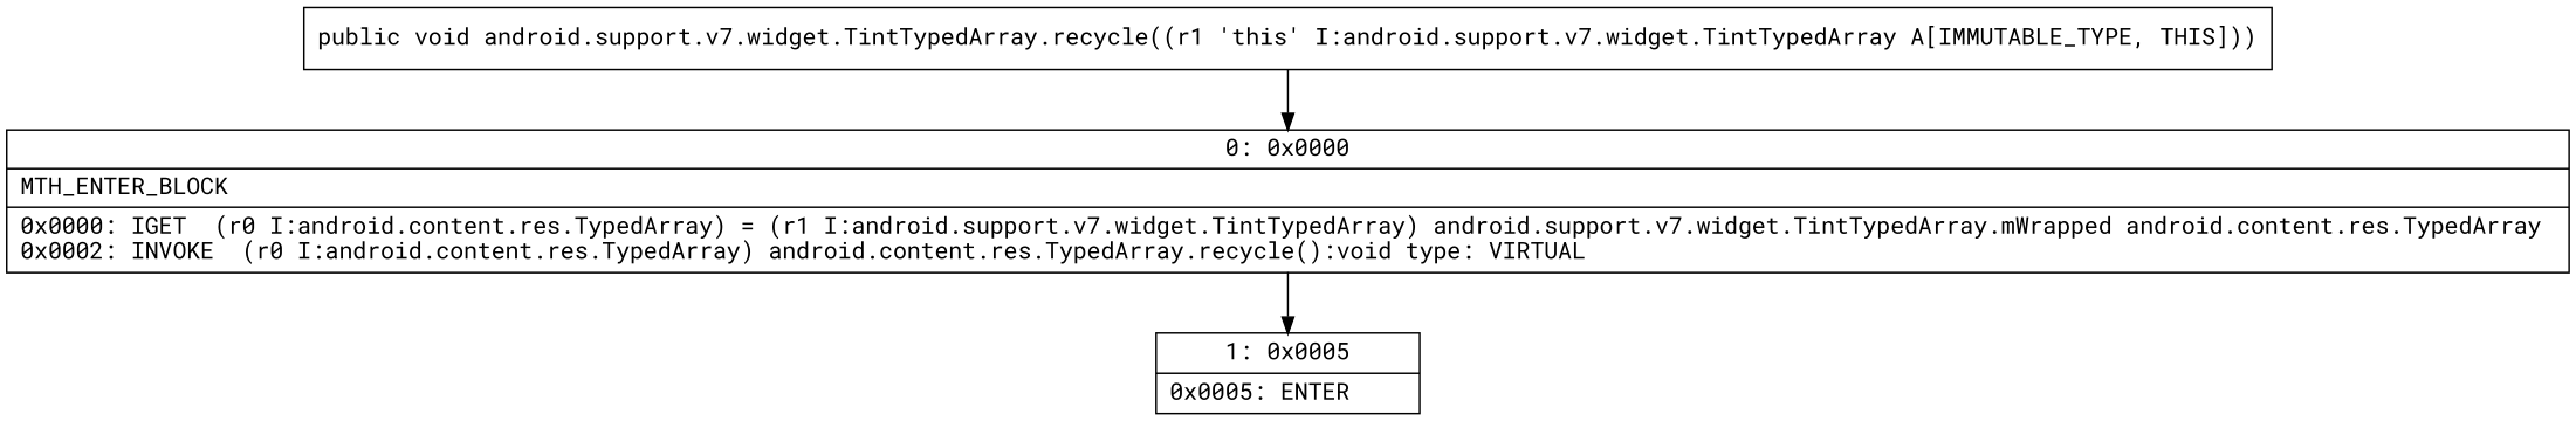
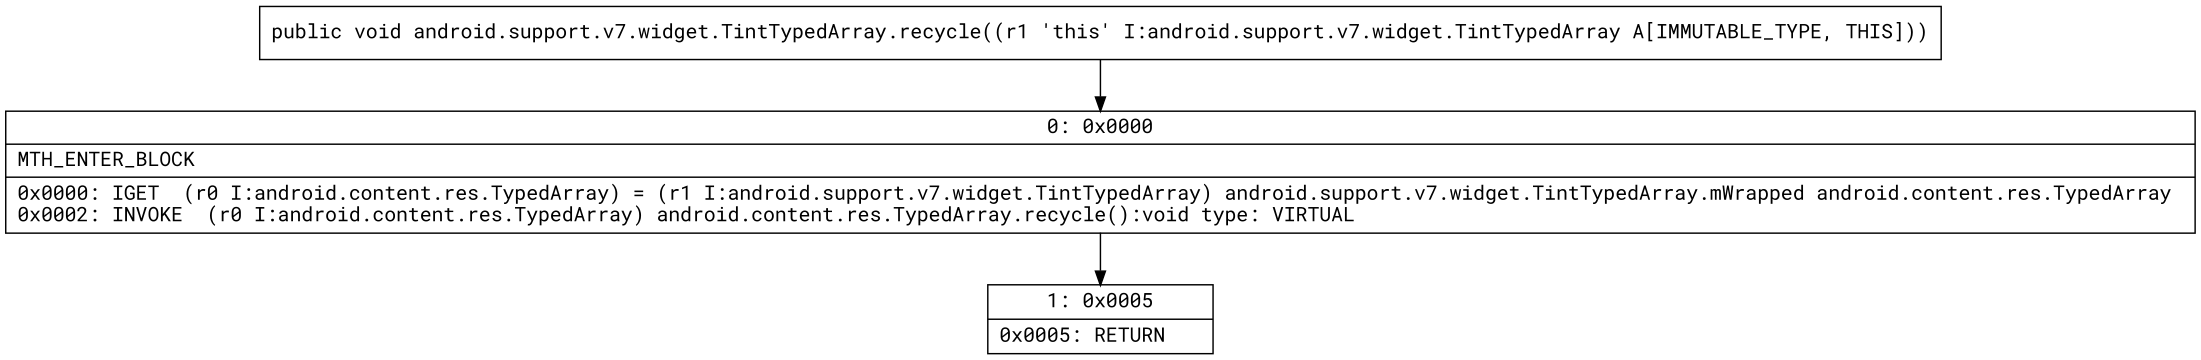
  digraph {
    fontname="Roboto Mono"
    node [shape=record fontname="Roboto Mono"]
    edge [fontname="Roboto Mono"]
    n1 [label="{0\:\ 0x0000|MTH_ENTER_BLOCK\l|0x0000: IGET  (r0 I:android.content.res.TypedArray) = (r1 I:android.support.v7.widget.TintTypedArray) android.support.v7.widget.TintTypedArray.mWrapped android.content.res.TypedArray \l0x0002: INVOKE  (r0 I:android.content.res.TypedArray) android.content.res.TypedArray.recycle():void type: VIRTUAL \l}"]
-   n2 [label="{1\:\ 0x0005|0x0005: ENTER   \l}"]
+   n2 [label="{1\:\ 0x0005|0x0005: RETURN   \l}"]
    n3 [label="{public void android.support.v7.widget.TintTypedArray.recycle((r1 'this' I:android.support.v7.widget.TintTypedArray A[IMMUTABLE_TYPE, THIS])) }"]
    n1 -> n2
    n3 -> n1
  }
